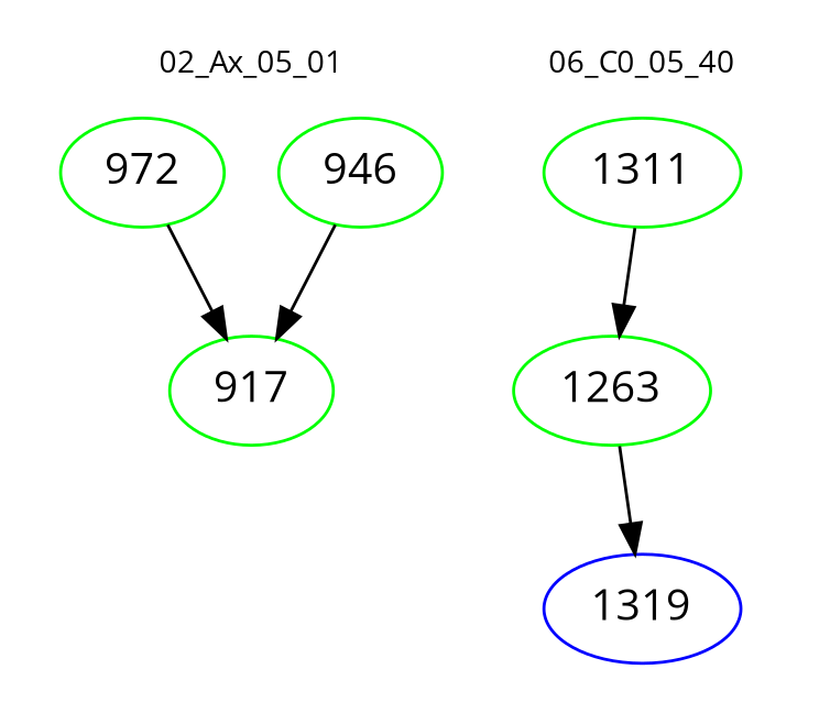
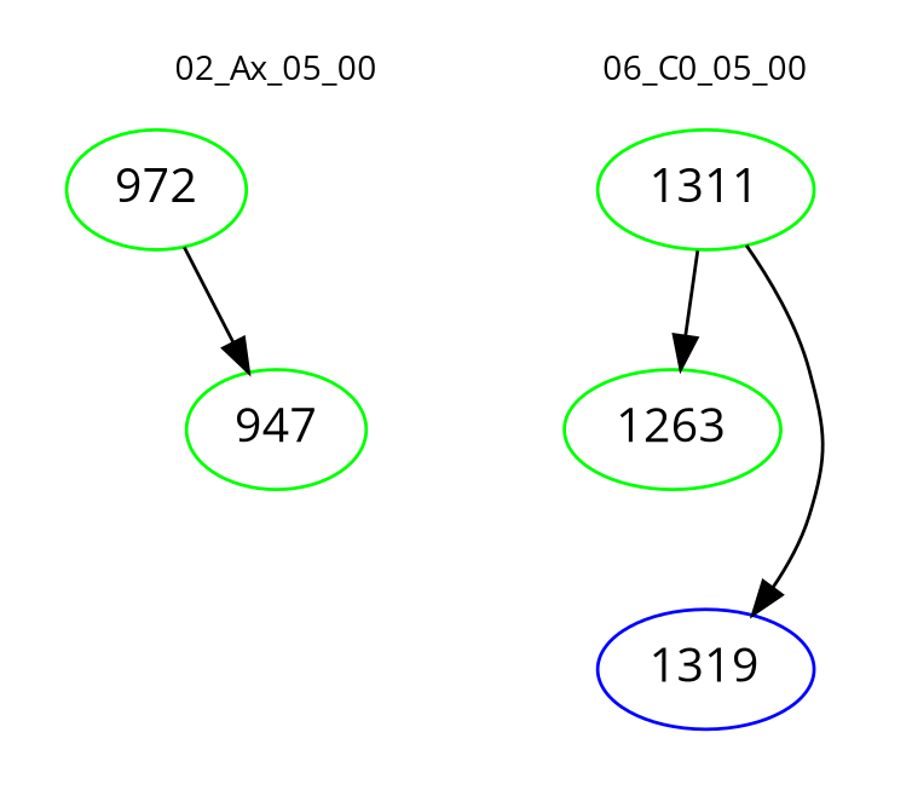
  digraph {
    fontname="Open Sans"
    node [color=green fontname="Open Sans"]
    edge [color=black fontname="Open Sans"]
-   n1 [label=946]
-   n2 [label=917]
+   n2 [label=947]
    n3 [label=972]
    n4 [label=1311]
    n5 [label=1263]
    n6 [color=blue label=1319]
    subgraph cluster_1 {
      color=white
      fontsize=10
-     label="02_Ax_05_01"
-     n1
+     label="02_Ax_05_00"
      n2
      n3
    }
    subgraph cluster_2 {
      color=white
      fontsize=10
-     label="06_C0_05_40"
+     label="06_C0_05_00"
      n4
      n5
      n6
    }
-   n1 -> n2
    n3 -> n2
    n4 -> n5
-   n5 -> n6
+   n4 -> n6
  }
